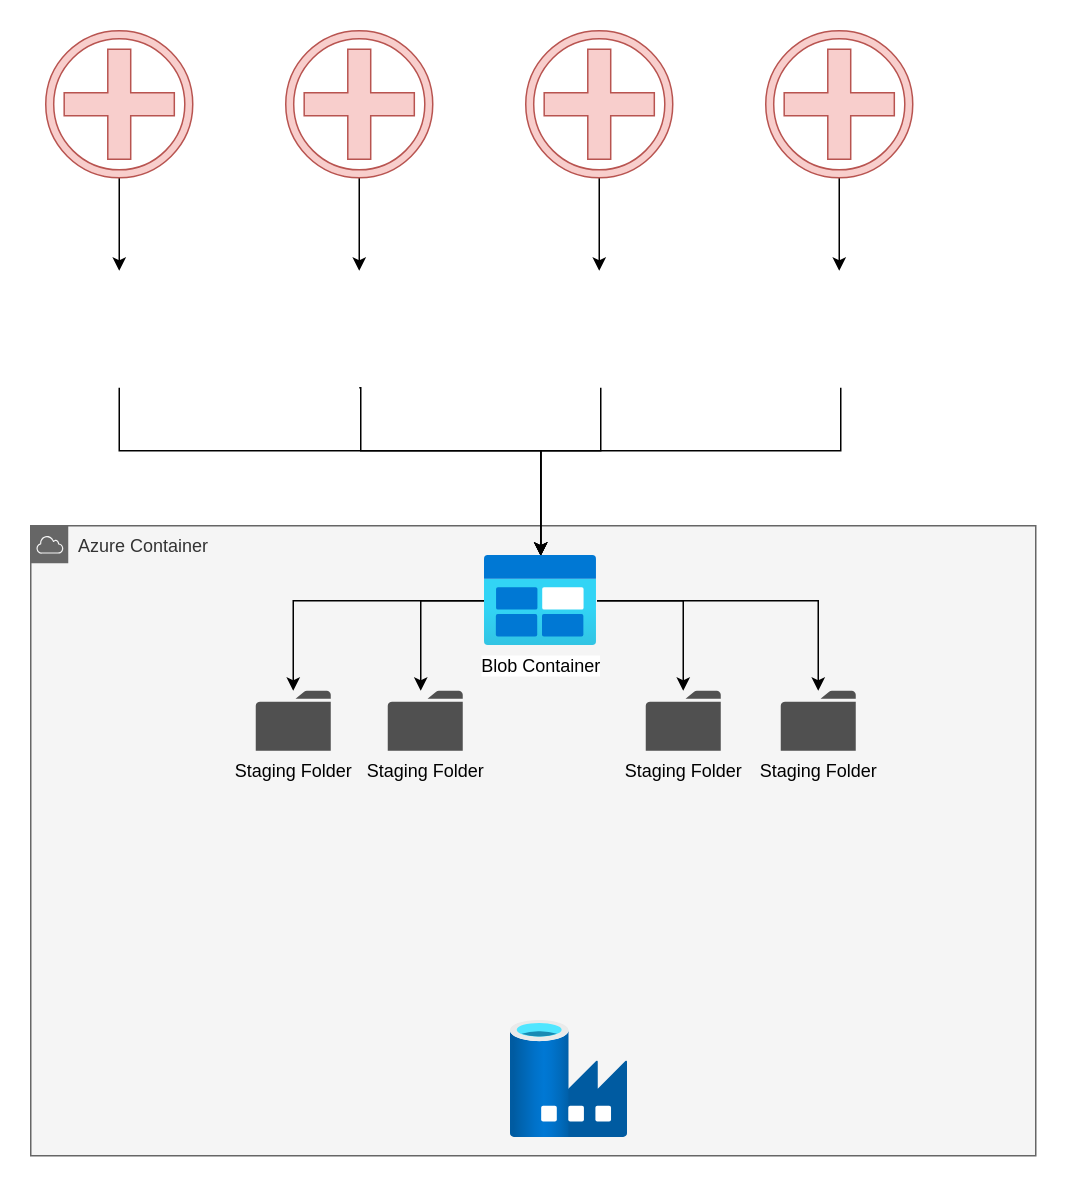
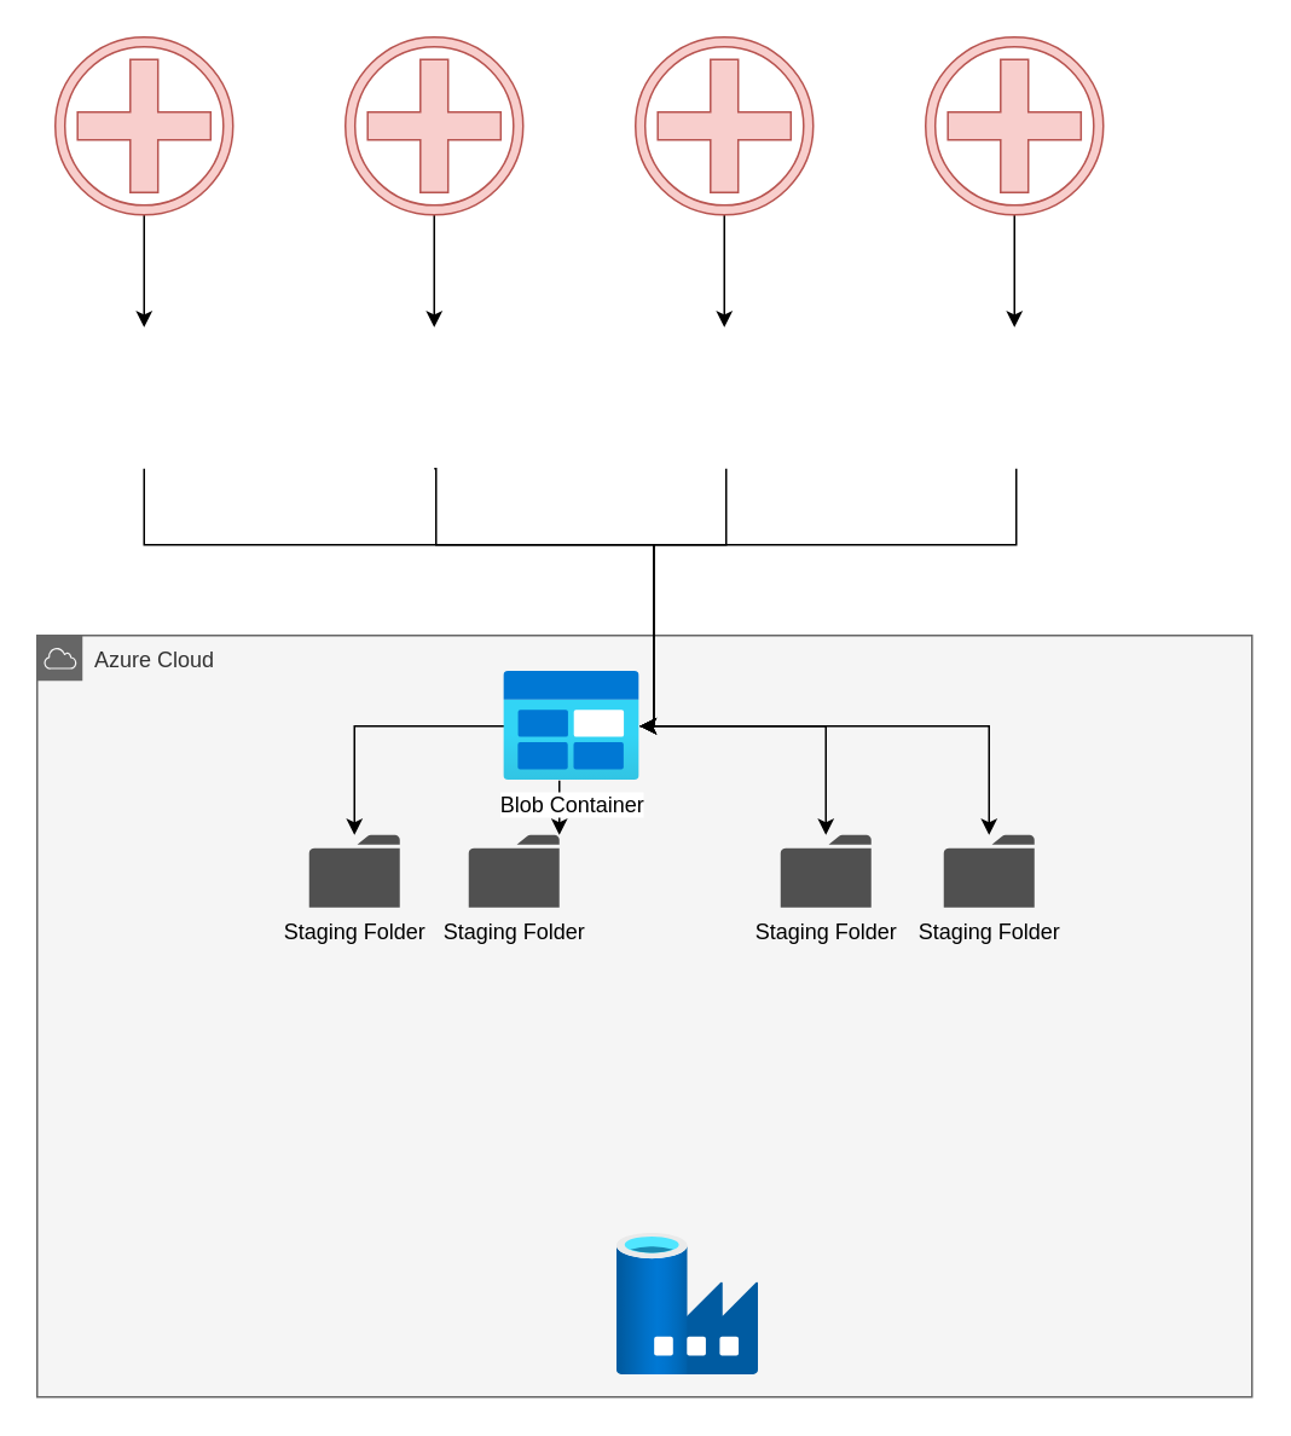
  <mxCell id="0" />
  <mxCell id="1" parent="0" />
- <mxCell id="2" value="Azure Container" style="sketch=0;outlineConnect=0;html=1;whiteSpace=wrap;fontSize=12;fontStyle=0;shape=mxgraph.aws4.group;grIcon=mxgraph.aws4.group_aws_cloud;strokeColor=#666666;fillColor=#f5f5f5;verticalAlign=top;align=left;spacingLeft=30;dashed=0;fontColor=#333333;" vertex="1" parent="1"><mxGeometry x="20" y="350" width="670" height="420" as="geometry" /></mxCell>
+ <mxCell id="2" value="Azure Cloud" style="sketch=0;outlineConnect=0;html=1;whiteSpace=wrap;fontSize=12;fontStyle=0;shape=mxgraph.aws4.group;grIcon=mxgraph.aws4.group_aws_cloud;strokeColor=#666666;fillColor=#f5f5f5;verticalAlign=top;align=left;spacingLeft=30;dashed=0;fontColor=#333333;" vertex="1" parent="1"><mxGeometry x="20" y="350" width="670" height="420" as="geometry" /></mxCell>
  <mxCell id="3" style="edgeStyle=orthogonalEdgeStyle;rounded=0;orthogonalLoop=1;jettySize=auto;html=1;" edge="1" parent="1" source="4" target="23"><mxGeometry relative="1" as="geometry"><Array as="points"><mxPoint x="79" y="300" /><mxPoint x="360" y="300" /></Array></mxGeometry></mxCell>
  <mxCell id="4" value="" style="shape=image;html=1;verticalAlign=top;verticalLabelPosition=bottom;labelBackgroundColor=#ffffff;imageAspect=0;aspect=fixed;image=https://cdn2.iconfinder.com/data/icons/whcompare-servers-web-hosting/50/sftp-128.png" vertex="1" parent="1"><mxGeometry x="40" y="180" width="78" height="78" as="geometry" /></mxCell>
  <mxCell id="5" style="edgeStyle=orthogonalEdgeStyle;rounded=0;orthogonalLoop=1;jettySize=auto;html=1;entryX=0.5;entryY=0;entryDx=0;entryDy=0;" edge="1" parent="1" source="6" target="4"><mxGeometry relative="1" as="geometry" /></mxCell>
  <mxCell id="6" value="" style="shape=mxgraph.signs.healthcare.hospital_1;html=1;pointerEvents=1;fillColor=#f8cecc;strokeColor=#b85450;verticalLabelPosition=bottom;verticalAlign=top;align=center;" vertex="1" parent="1"><mxGeometry x="30" y="20" width="98" height="98" as="geometry" /></mxCell>
  <mxCell id="7" style="edgeStyle=orthogonalEdgeStyle;rounded=0;orthogonalLoop=1;jettySize=auto;html=1;exitX=0.5;exitY=1;exitDx=0;exitDy=0;" edge="1" parent="1" source="8" target="23"><mxGeometry relative="1" as="geometry"><Array as="points"><mxPoint x="240" y="258" /><mxPoint x="240" y="300" /><mxPoint x="360" y="300" /></Array></mxGeometry></mxCell>
  <mxCell id="8" value="" style="shape=image;html=1;verticalAlign=top;verticalLabelPosition=bottom;labelBackgroundColor=#ffffff;imageAspect=0;aspect=fixed;image=https://cdn2.iconfinder.com/data/icons/whcompare-servers-web-hosting/50/sftp-128.png" vertex="1" parent="1"><mxGeometry x="200" y="180" width="78" height="78" as="geometry" /></mxCell>
  <mxCell id="9" style="edgeStyle=orthogonalEdgeStyle;rounded=0;orthogonalLoop=1;jettySize=auto;html=1;" edge="1" parent="1" source="10" target="8"><mxGeometry relative="1" as="geometry" /></mxCell>
  <mxCell id="10" value="" style="shape=mxgraph.signs.healthcare.hospital_1;html=1;pointerEvents=1;fillColor=#f8cecc;strokeColor=#b85450;verticalLabelPosition=bottom;verticalAlign=top;align=center;" vertex="1" parent="1"><mxGeometry x="190" y="20" width="98" height="98" as="geometry" /></mxCell>
  <mxCell id="11" style="edgeStyle=orthogonalEdgeStyle;rounded=0;orthogonalLoop=1;jettySize=auto;html=1;" edge="1" parent="1" source="12" target="23"><mxGeometry relative="1" as="geometry"><Array as="points"><mxPoint x="400" y="300" /><mxPoint x="360" y="300" /></Array></mxGeometry></mxCell>
  <mxCell id="12" value="" style="shape=image;html=1;verticalAlign=top;verticalLabelPosition=bottom;labelBackgroundColor=#ffffff;imageAspect=0;aspect=fixed;image=https://cdn2.iconfinder.com/data/icons/whcompare-servers-web-hosting/50/sftp-128.png" vertex="1" parent="1"><mxGeometry x="360" y="180" width="78" height="78" as="geometry" /></mxCell>
  <mxCell id="13" style="edgeStyle=orthogonalEdgeStyle;rounded=0;orthogonalLoop=1;jettySize=auto;html=1;entryX=0.5;entryY=0;entryDx=0;entryDy=0;" edge="1" parent="1" source="14" target="12"><mxGeometry relative="1" as="geometry" /></mxCell>
  <mxCell id="14" value="" style="shape=mxgraph.signs.healthcare.hospital_1;html=1;pointerEvents=1;fillColor=#f8cecc;strokeColor=#b85450;verticalLabelPosition=bottom;verticalAlign=top;align=center;" vertex="1" parent="1"><mxGeometry x="350" y="20" width="98" height="98" as="geometry" /></mxCell>
  <mxCell id="15" style="edgeStyle=orthogonalEdgeStyle;rounded=0;orthogonalLoop=1;jettySize=auto;html=1;" edge="1" parent="1" source="16" target="23"><mxGeometry relative="1" as="geometry"><Array as="points"><mxPoint x="560" y="300" /><mxPoint x="360" y="300" /></Array></mxGeometry></mxCell>
  <mxCell id="16" value="" style="shape=image;html=1;verticalAlign=top;verticalLabelPosition=bottom;labelBackgroundColor=#ffffff;imageAspect=0;aspect=fixed;image=https://cdn2.iconfinder.com/data/icons/whcompare-servers-web-hosting/50/sftp-128.png" vertex="1" parent="1"><mxGeometry x="520" y="180" width="78" height="78" as="geometry" /></mxCell>
  <mxCell id="17" style="edgeStyle=orthogonalEdgeStyle;rounded=0;orthogonalLoop=1;jettySize=auto;html=1;entryX=0.5;entryY=0;entryDx=0;entryDy=0;" edge="1" parent="1" source="18" target="16"><mxGeometry relative="1" as="geometry" /></mxCell>
  <mxCell id="18" value="" style="shape=mxgraph.signs.healthcare.hospital_1;html=1;pointerEvents=1;fillColor=#f8cecc;strokeColor=#b85450;verticalLabelPosition=bottom;verticalAlign=top;align=center;" vertex="1" parent="1"><mxGeometry x="510" y="20" width="98" height="98" as="geometry" /></mxCell>
  <mxCell id="19" style="edgeStyle=orthogonalEdgeStyle;rounded=0;orthogonalLoop=1;jettySize=auto;html=1;" edge="1" parent="1" source="23" target="24"><mxGeometry relative="1" as="geometry" /></mxCell>
  <mxCell id="20" style="edgeStyle=orthogonalEdgeStyle;rounded=0;orthogonalLoop=1;jettySize=auto;html=1;" edge="1" parent="1" source="23" target="25"><mxGeometry relative="1" as="geometry"><Array as="points"><mxPoint x="280" y="400" /></Array></mxGeometry></mxCell>
  <mxCell id="21" style="edgeStyle=orthogonalEdgeStyle;rounded=0;orthogonalLoop=1;jettySize=auto;html=1;" edge="1" parent="1" source="23" target="26"><mxGeometry relative="1" as="geometry" /></mxCell>
  <mxCell id="22" style="edgeStyle=orthogonalEdgeStyle;rounded=0;orthogonalLoop=1;jettySize=auto;html=1;" edge="1" parent="1" source="23" target="27"><mxGeometry relative="1" as="geometry" /></mxCell>
- <mxCell id="23" value="Blob Container" style="aspect=fixed;html=1;points=[];align=center;image;fontSize=12;image=img/lib/azure2/general/Blob_Block.svg;horizontal=1;verticalAlign=top;labelPosition=center;verticalLabelPosition=bottom;" vertex="1" parent="1"><mxGeometry x="322.5" y="370" width="75" height="60" as="geometry" /></mxCell>
+ <mxCell id="23" value="Blob Container" style="aspect=fixed;html=1;points=[];align=center;image;fontSize=12;image=img/lib/azure2/general/Blob_Block.svg;horizontal=1;verticalAlign=top;labelPosition=center;verticalLabelPosition=bottom;" vertex="1" parent="1"><mxGeometry x="277.5" y="370" width="75" height="60" as="geometry" /></mxCell>
  <mxCell id="24" value="Staging Folder" style="sketch=0;pointerEvents=1;shadow=0;dashed=0;html=1;strokeColor=none;fillColor=#505050;labelPosition=center;verticalLabelPosition=bottom;verticalAlign=top;outlineConnect=0;align=center;shape=mxgraph.office.concepts.folder;" vertex="1" parent="1"><mxGeometry x="170" y="460" width="50" height="40" as="geometry" /></mxCell>
  <mxCell id="25" value="Staging Folder" style="sketch=0;pointerEvents=1;shadow=0;dashed=0;html=1;strokeColor=none;fillColor=#505050;labelPosition=center;verticalLabelPosition=bottom;verticalAlign=top;outlineConnect=0;align=center;shape=mxgraph.office.concepts.folder;" vertex="1" parent="1"><mxGeometry x="258" y="460" width="50" height="40" as="geometry" /></mxCell>
  <mxCell id="26" value="Staging Folder" style="sketch=0;pointerEvents=1;shadow=0;dashed=0;html=1;strokeColor=none;fillColor=#505050;labelPosition=center;verticalLabelPosition=bottom;verticalAlign=top;outlineConnect=0;align=center;shape=mxgraph.office.concepts.folder;" vertex="1" parent="1"><mxGeometry x="430" y="460" width="50" height="40" as="geometry" /></mxCell>
  <mxCell id="27" value="Staging Folder" style="sketch=0;pointerEvents=1;shadow=0;dashed=0;html=1;strokeColor=none;fillColor=#505050;labelPosition=center;verticalLabelPosition=bottom;verticalAlign=top;outlineConnect=0;align=center;shape=mxgraph.office.concepts.folder;" vertex="1" parent="1"><mxGeometry x="520" y="460" width="50" height="40" as="geometry" /></mxCell>
  <mxCell id="28" value="" style="aspect=fixed;html=1;points=[];align=center;image;fontSize=12;image=img/lib/azure2/databases/Data_Factory.svg;" vertex="1" parent="1"><mxGeometry x="340" y="680" width="78" height="78" as="geometry" /></mxCell>
